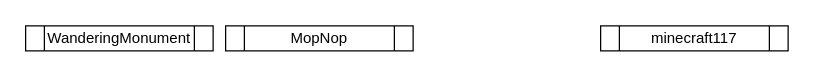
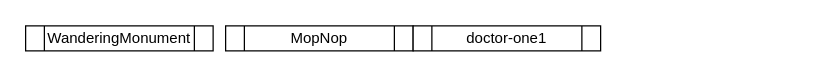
  <mxCell id="0" />
  <mxCell id="1" parent="0" />
  <mxCell id="2" value="WanderingMonument" style="shape=process;whiteSpace=wrap;html=1;backgroundOutline=1;" vertex="1" parent="1"><mxGeometry x="20" y="20" width="150" height="20" as="geometry" /></mxCell>
  <mxCell id="3" value="MopNop" style="shape=process;whiteSpace=wrap;html=1;backgroundOutline=1;" vertex="1" parent="1"><mxGeometry x="180" width="150" height="20" as="geometry" y="20" /></mxCell>
- <mxCell id="5" value="minecraft117" style="shape=process;whiteSpace=wrap;html=1;backgroundOutline=1;" vertex="1" parent="1"><mxGeometry x="480" width="150" height="20" as="geometry" y="20" /></mxCell>
+ <mxCell id="4" value="doctor-one1" style="shape=process;whiteSpace=wrap;html=1;backgroundOutline=1;" vertex="1" parent="1"><mxGeometry x="330" width="150" height="20" as="geometry" y="20" /></mxCell>
